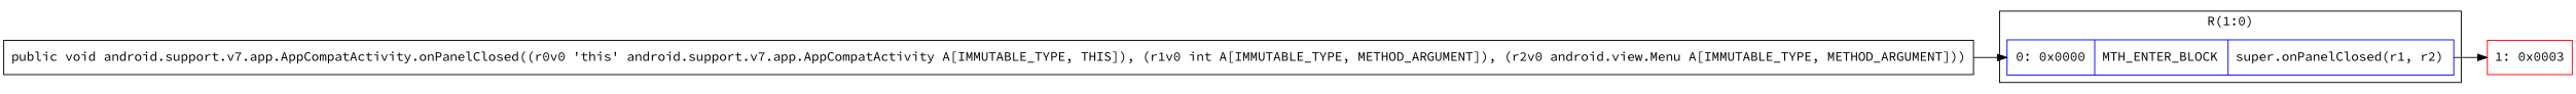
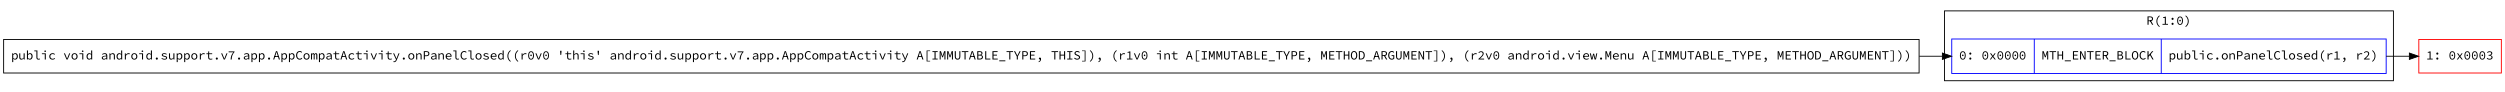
  digraph {
    rankdir=LR
    fontname="Source Code Pro"
    node [shape=record fontname="Source Code Pro"]
    edge [fontname="Source Code Pro"]
-   n1 [color=blue label="{0\:\ 0x0000|MTH_ENTER_BLOCK\l|super.onPanelClosed(r1, r2)\l}"]
+   n1 [color=blue label="{0\:\ 0x0000|MTH_ENTER_BLOCK\l|public.onPanelClosed(r1, r2)\l}"]
    n2 [color=red label="{1\:\ 0x0003}"]
    n3 [label="{public void android.support.v7.app.AppCompatActivity.onPanelClosed((r0v0 'this' android.support.v7.app.AppCompatActivity A[IMMUTABLE_TYPE, THIS]), (r1v0 int A[IMMUTABLE_TYPE, METHOD_ARGUMENT]), (r2v0 android.view.Menu A[IMMUTABLE_TYPE, METHOD_ARGUMENT])) }"]
    subgraph cluster_1 {
      label="R(1:0)"
      n1
    }
    n1 -> n2
    n3 -> n1
  }
